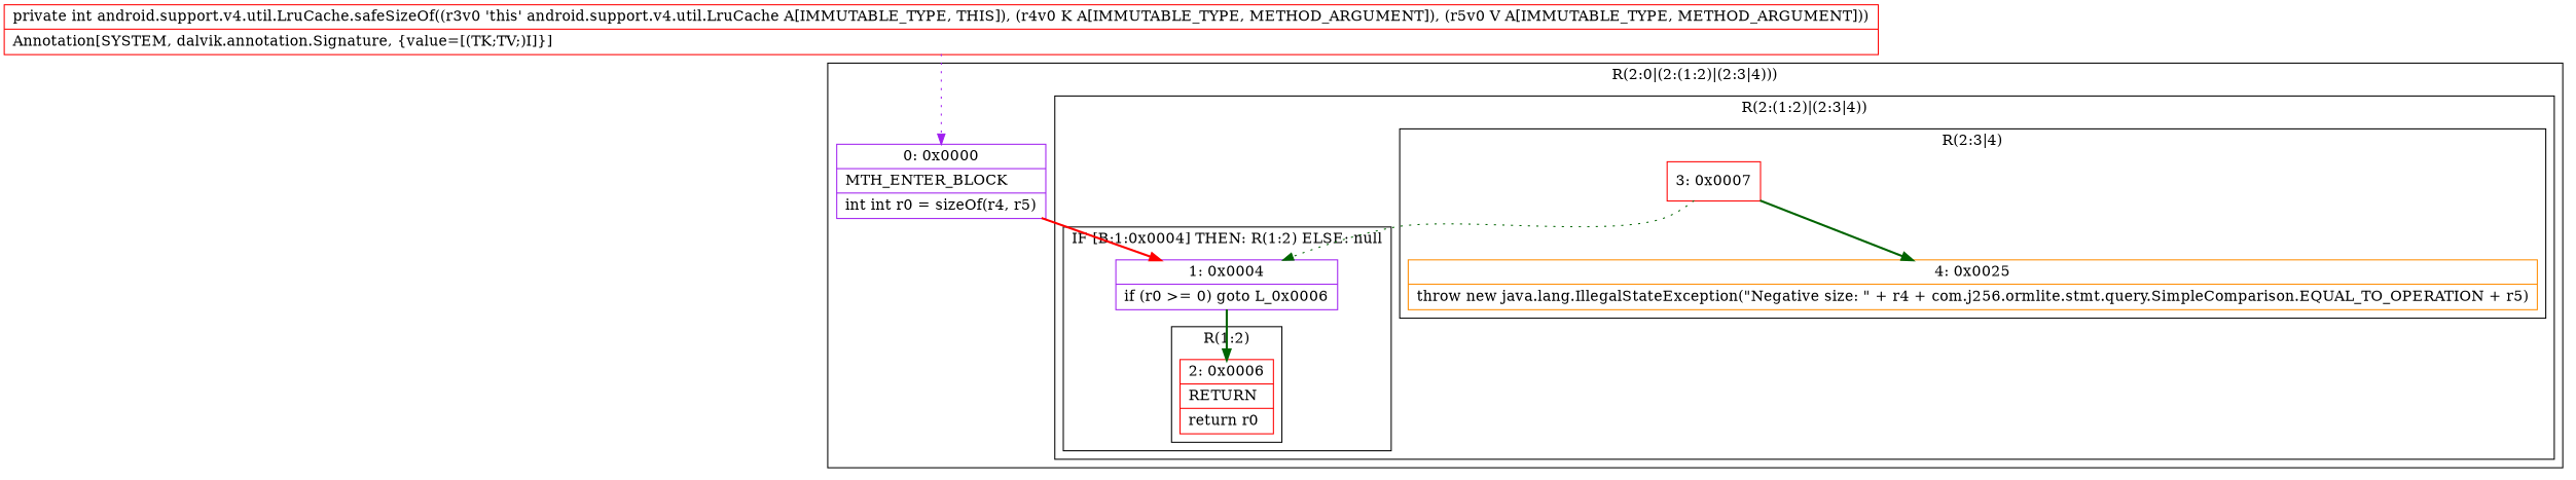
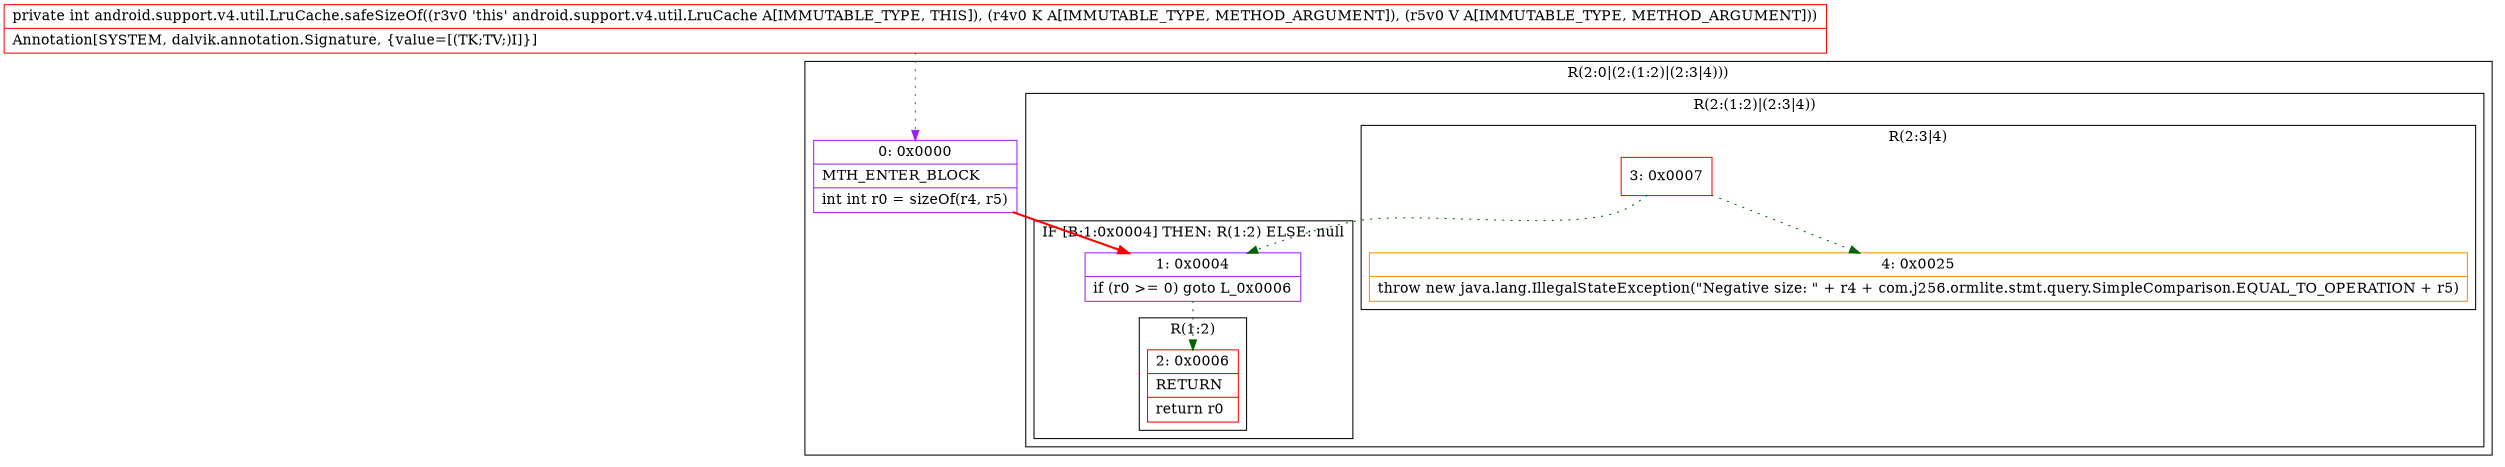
  digraph {
    node [color=red shape=record]
    edge [color=darkgreen style=dotted]
    n1 [label="{2\:\ 0x0006|RETURN\l|return r0\l}"]
    n2 [color=purple label="{1\:\ 0x0004|if (r0 \>= 0) goto L_0x0006\l}"]
    n3 [label="{3\:\ 0x0007}"]
    n4 [color=darkorange label="{4\:\ 0x0025|throw new java.lang.IllegalStateException(\"Negative size: \" + r4 + com.j256.ormlite.stmt.query.SimpleComparison.EQUAL_TO_OPERATION + r5)\l}"]
    n5 [color=purple label="{0\:\ 0x0000|MTH_ENTER_BLOCK\l|int int r0 = sizeOf(r4, r5)\l}"]
    n6 [label="{private int android.support.v4.util.LruCache.safeSizeOf((r3v0 'this' android.support.v4.util.LruCache A[IMMUTABLE_TYPE, THIS]), (r4v0 K A[IMMUTABLE_TYPE, METHOD_ARGUMENT]), (r5v0 V A[IMMUTABLE_TYPE, METHOD_ARGUMENT]))  | Annotation[SYSTEM, dalvik.annotation.Signature, \{value=[(TK;TV;)I]\}]\l}"]
    subgraph cluster_1 {
      label="R(2:0|(2:(1:2)|(2:3|4)))"
      n5
      subgraph cluster_2 {
        label="R(2:(1:2)|(2:3|4))"
        subgraph cluster_3 {
          label="IF [B:1:0x0004] THEN: R(1:2) ELSE: null"
          n2
          subgraph cluster_4 {
            label="R(1:2)"
            n1
          }
        }
        subgraph cluster_5 {
          label="R(2:3|4)"
          n3
          n4
        }
      }
    }
-   n2 -> n1 [style=bold]
+   n2 -> n1
    n3 -> n2
-   n3 -> n4 [style=bold]
+   n3 -> n4
    n5 -> n2 [color=red style=bold]
    n6 -> n5 [color=purple]
  }
